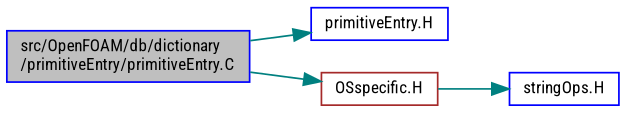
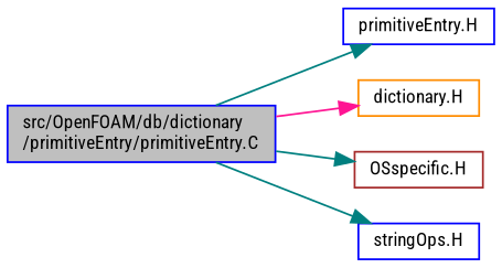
  digraph {
    fontname="Roboto Condensed"
    rankdir=LR
    node [color=blue fontname="Roboto Condensed" fontsize=10 shape=record]
    edge [color=teal fontname="Roboto Condensed" fontsize=10 labelfontname=FreeSans labelfontsize=10 style=solid]
    n1 [fillcolor=grey75 fontcolor=black height=0.2 label="src/OpenFOAM/db/dictionary\l/primitiveEntry/primitiveEntry.C" style=filled width=0.4]
    n2 [height=0.2 label="primitiveEntry.H" width=0.4]
+   n3 [color=darkorange height=0.2 label="dictionary.H" width=0.4]
    n4 [color=brown height=0.2 label="OSspecific.H" width=0.4]
    n5 [height=0.2 label="stringOps.H" width=0.4]
    n1 -> n2
+   n1 -> n3 [color=deeppink]
    n1 -> n4
-   n4 -> n5
+   n1 -> n5
  }
